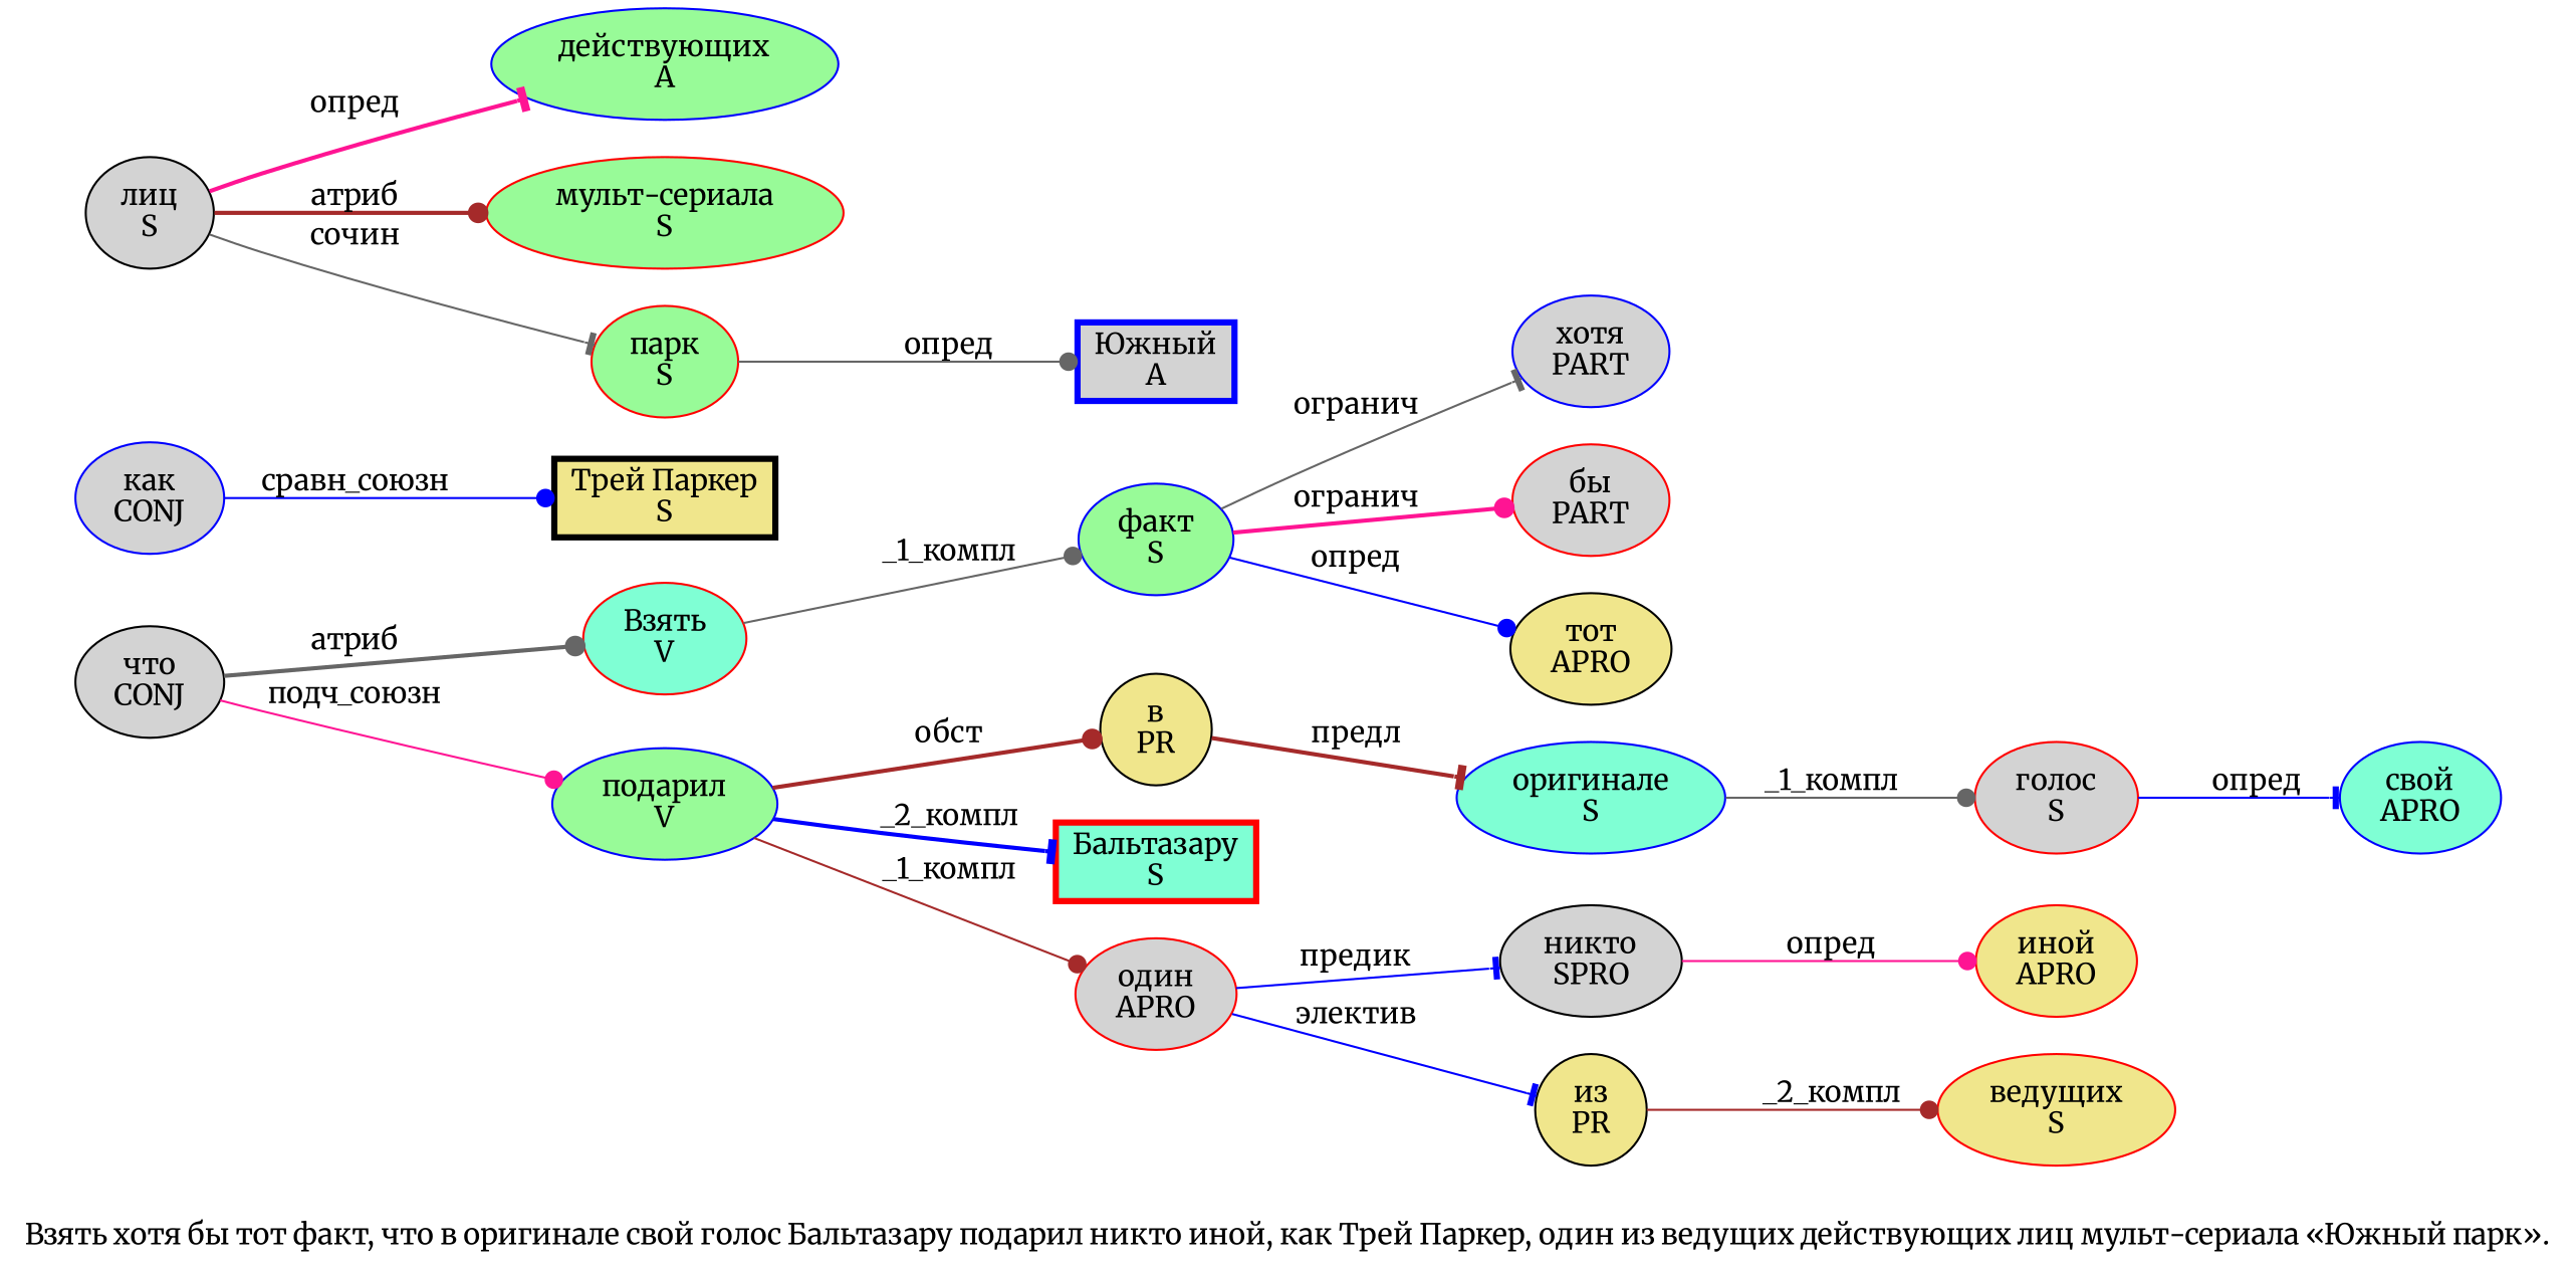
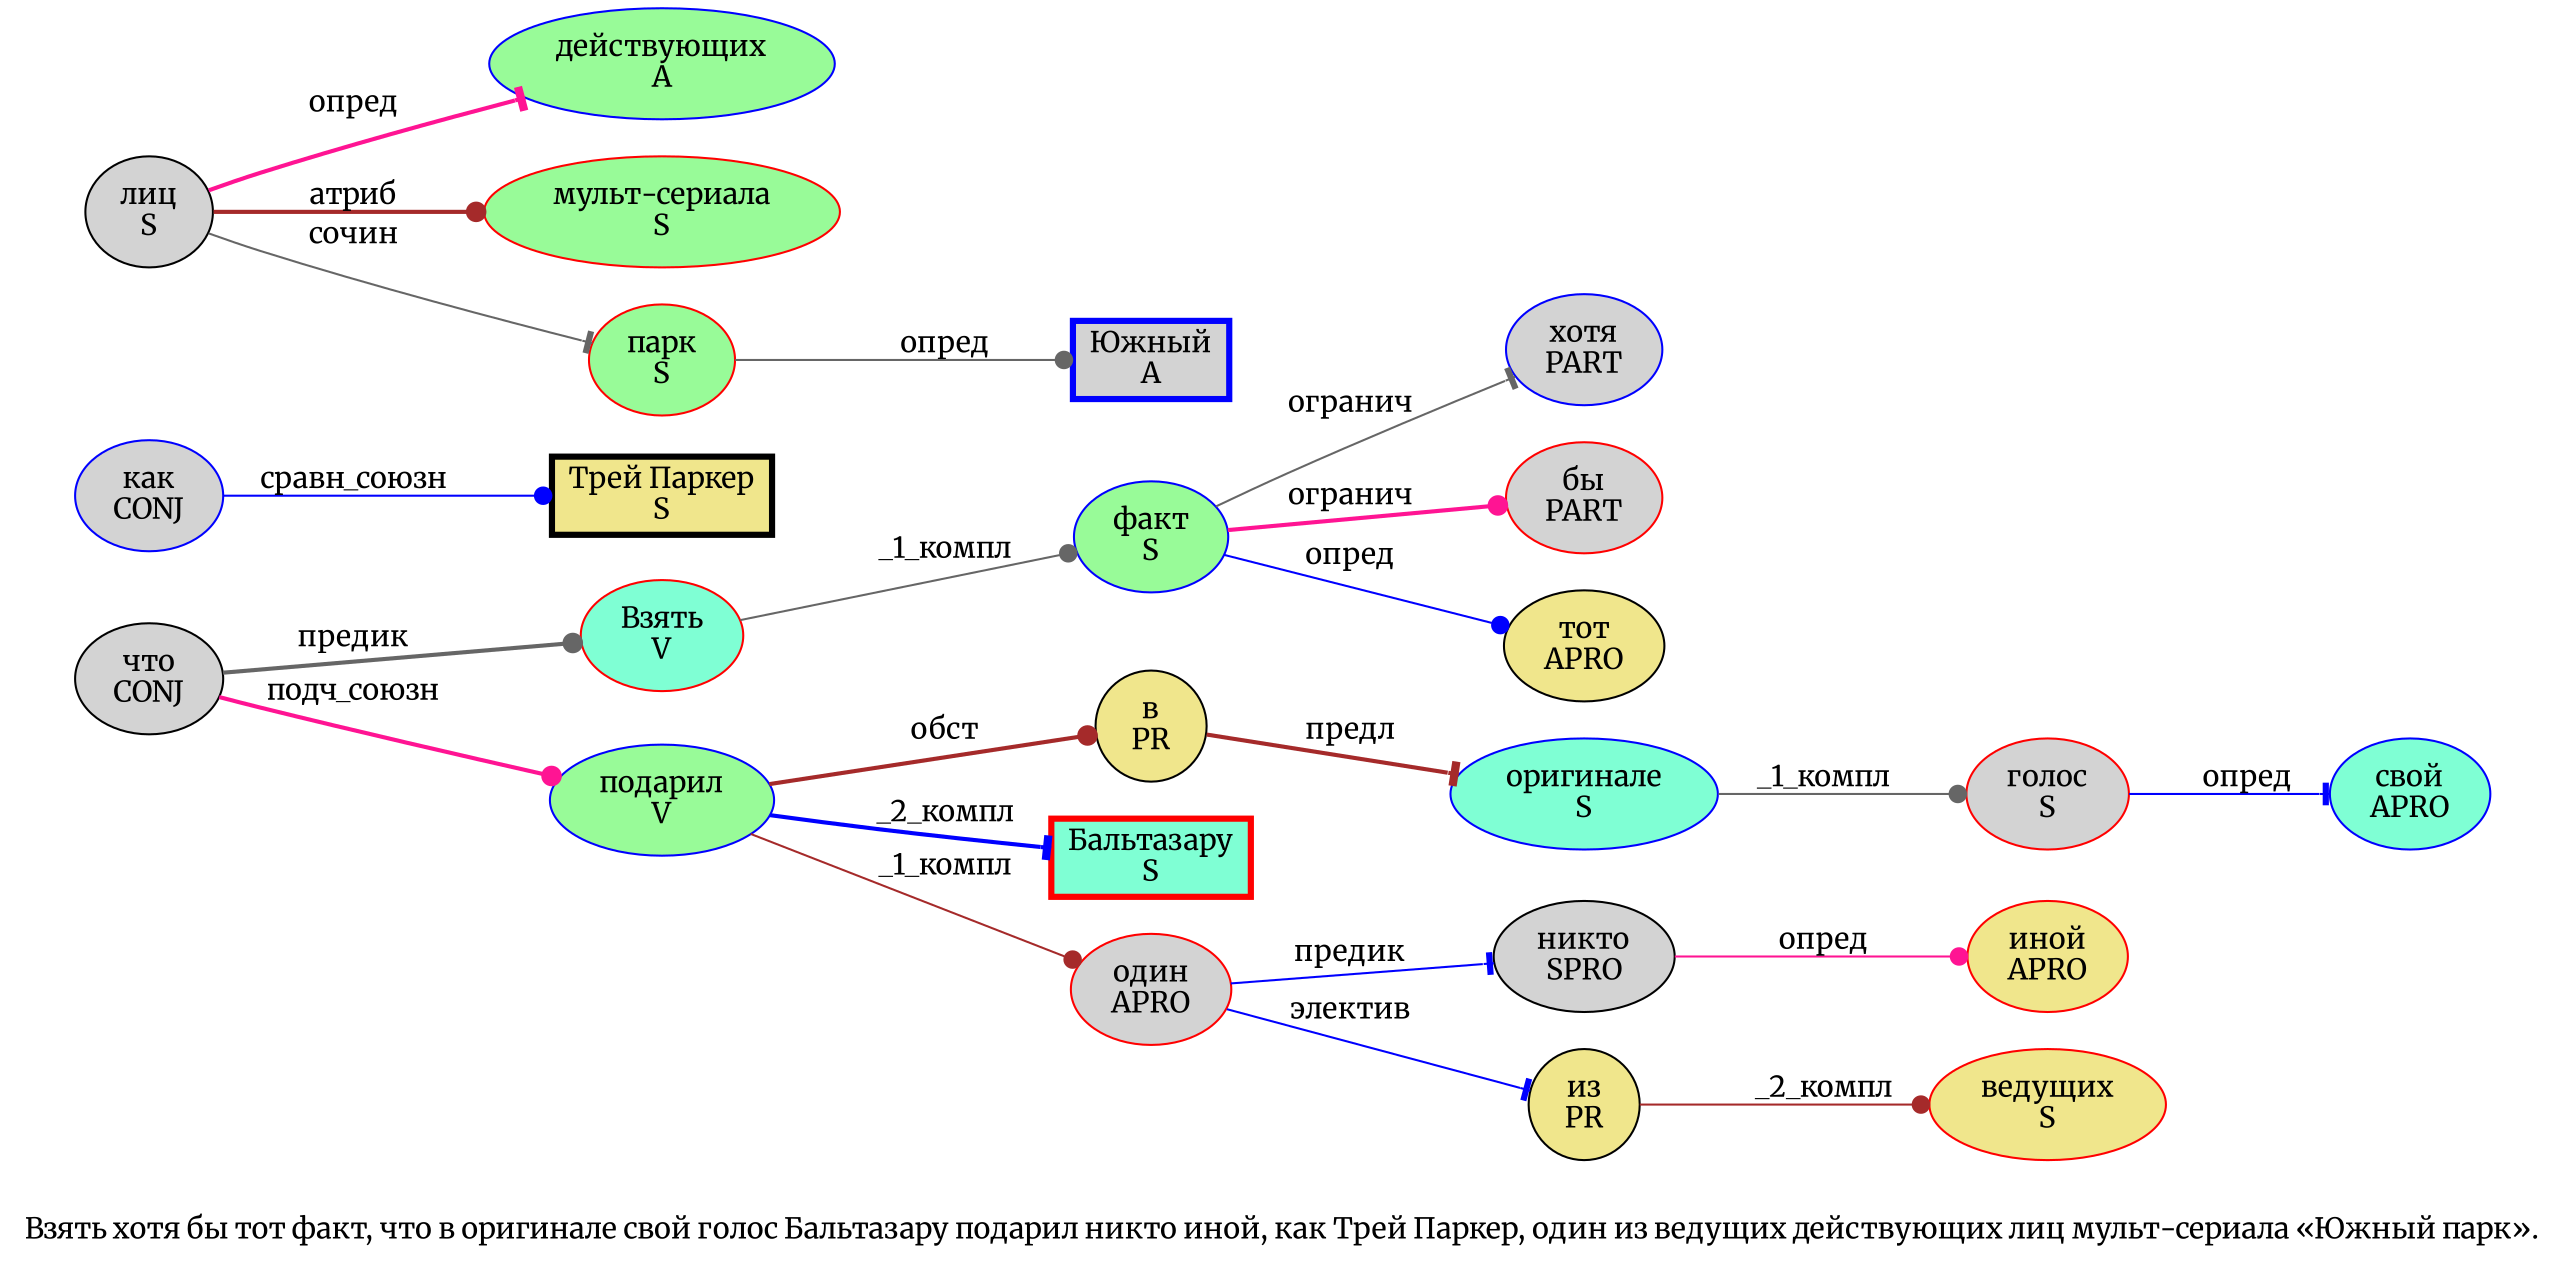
  digraph {
    fontname=Merriweather
    label="Взять хотя бы тот факт, что в оригинале свой голос Бальтазару подарил никто иной, как Трей Паркер, один из ведущих действующих лиц мульт-сериала «Южный парк»."
    rankdir=LR
    node [color=red fillcolor=lightgrey fontname=Merriweather penwidth=1 shape=ellipse style=filled]
    edge [arrowhead=dot color=gray40 fontname=Merriweather style=solid]
    n1 [fillcolor=aquamarine label="Взять\nV"]
    n2 [color=blue fillcolor=palegreen label="факт\nS"]
    n3 [color=blue label="хотя\nPART"]
    n4 [label="бы\nPART"]
    n5 [color=black fillcolor=khaki label="тот\nAPRO"]
    n6 [color=black label="что\nCONJ"]
    n7 [color=blue fillcolor=palegreen label="подарил\nV"]
    n8 [color=black fillcolor=khaki label="в\nPR"]
    n9 [fillcolor=aquamarine label="Бальтазару\nS" penwidth=3 shape=box]
    n10 [label="один\nAPRO"]
    n11 [color=blue fillcolor=aquamarine label="оригинале\nS"]
    n12 [label="голос\nS"]
    n13 [color=blue fillcolor=aquamarine label="свой\nAPRO"]
    n14 [color=black label="никто\nSPRO"]
    n15 [color=black fillcolor=khaki label="из\nPR"]
    n16 [fillcolor=khaki label="иной\nAPRO"]
    n17 [color=blue label="как\nCONJ"]
    n18 [color=black fillcolor=khaki label="Трей Паркер\nS" penwidth=3 shape=box]
    n19 [fillcolor=khaki label="ведущих\nS"]
    n20 [color=black label="лиц\nS"]
    n21 [color=blue fillcolor=palegreen label="действующих\nA"]
    n22 [fillcolor=palegreen label="мульт-сериала\nS"]
    n23 [fillcolor=palegreen label="парк\nS"]
    n24 [color=blue label="Южный\nA" penwidth=3 shape=box]
    n1 -> n2 [label="_1_компл"]
    n2 -> n3 [arrowhead=tee label="огранич"]
    n2 -> n4 [color=deeppink label="огранич" style=bold]
    n2 -> n5 [color=blue label="опред"]
-   n6 -> n1 [label="атриб" style=bold]
-   n6 -> n7 [color=deeppink label="подч_союзн"]
+   n6 -> n1 [label="предик" style=bold]
+   n6 -> n7 [color=deeppink label="подч_союзн" style=bold]
    n7 -> n8 [color=brown label="обст" style=bold]
    n7 -> n9 [arrowhead=tee color=blue label="_2_компл" style=bold]
    n7 -> n10 [color=brown label="_1_компл"]
    n8 -> n11 [arrowhead=tee color=brown label="предл" style=bold]
    n10 -> n14 [arrowhead=tee color=blue label="предик"]
    n10 -> n15 [arrowhead=tee color=blue label="электив"]
    n11 -> n12 [label="_1_компл"]
    n12 -> n13 [arrowhead=tee color=blue label="опред"]
    n14 -> n16 [color=deeppink label="опред"]
    n15 -> n19 [color=brown label="_2_компл"]
    n17 -> n18 [color=blue label="сравн_союзн"]
    n20 -> n21 [arrowhead=tee color=deeppink label="опред" style=bold]
    n20 -> n22 [color=brown label="атриб" style=bold]
    n20 -> n23 [arrowhead=tee label="сочин"]
    n23 -> n24 [label="опред"]
  }
